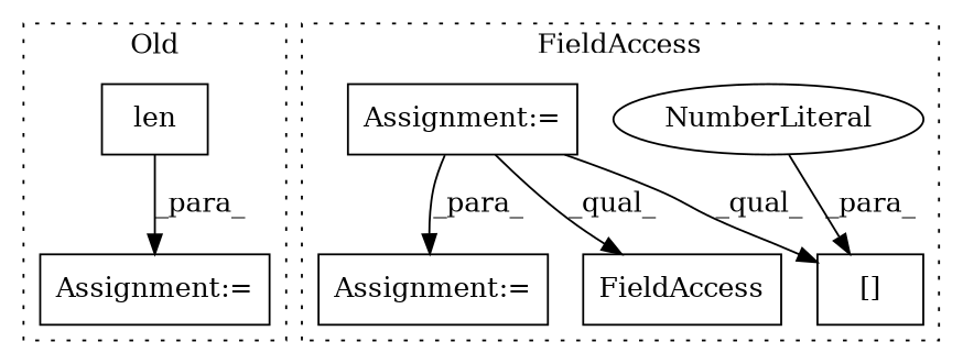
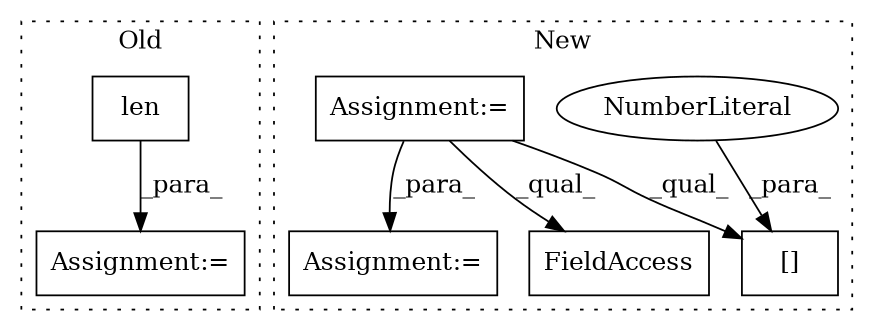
  digraph {
    node [a=7 l=1 shape=box]
    n1 [a=32 l="4,1" label=len s="8962,8974"]
    n2 [label="Assignment:=" s=8991]
    n3 [a=2 l="47,1" label="[]" s="9121,9169"]
    n4 [a=34 label=NumberLiteral s=9168 shape=ellipse]
    n5 [label="Assignment:=" s=8790]
    n6 [label="Assignment:=" s=9186]
    n7 [a=22 l=14 label=FieldAccess s=9038]
    subgraph cluster_1 {
      label=Old
      style=dotted
      n1
      n2
    }
    subgraph cluster_2 {
-     label=FieldAccess
+     label=New
      style=dotted
      n3
      n4
      n5
      n6
      n7
    }
    n1 -> n2 [label=_para_]
    n4 -> n3 [label=_para_]
    n5 -> n3 [label=_qual_]
    n5 -> n6 [label=_para_]
    n5 -> n7 [label=_qual_]
  }
